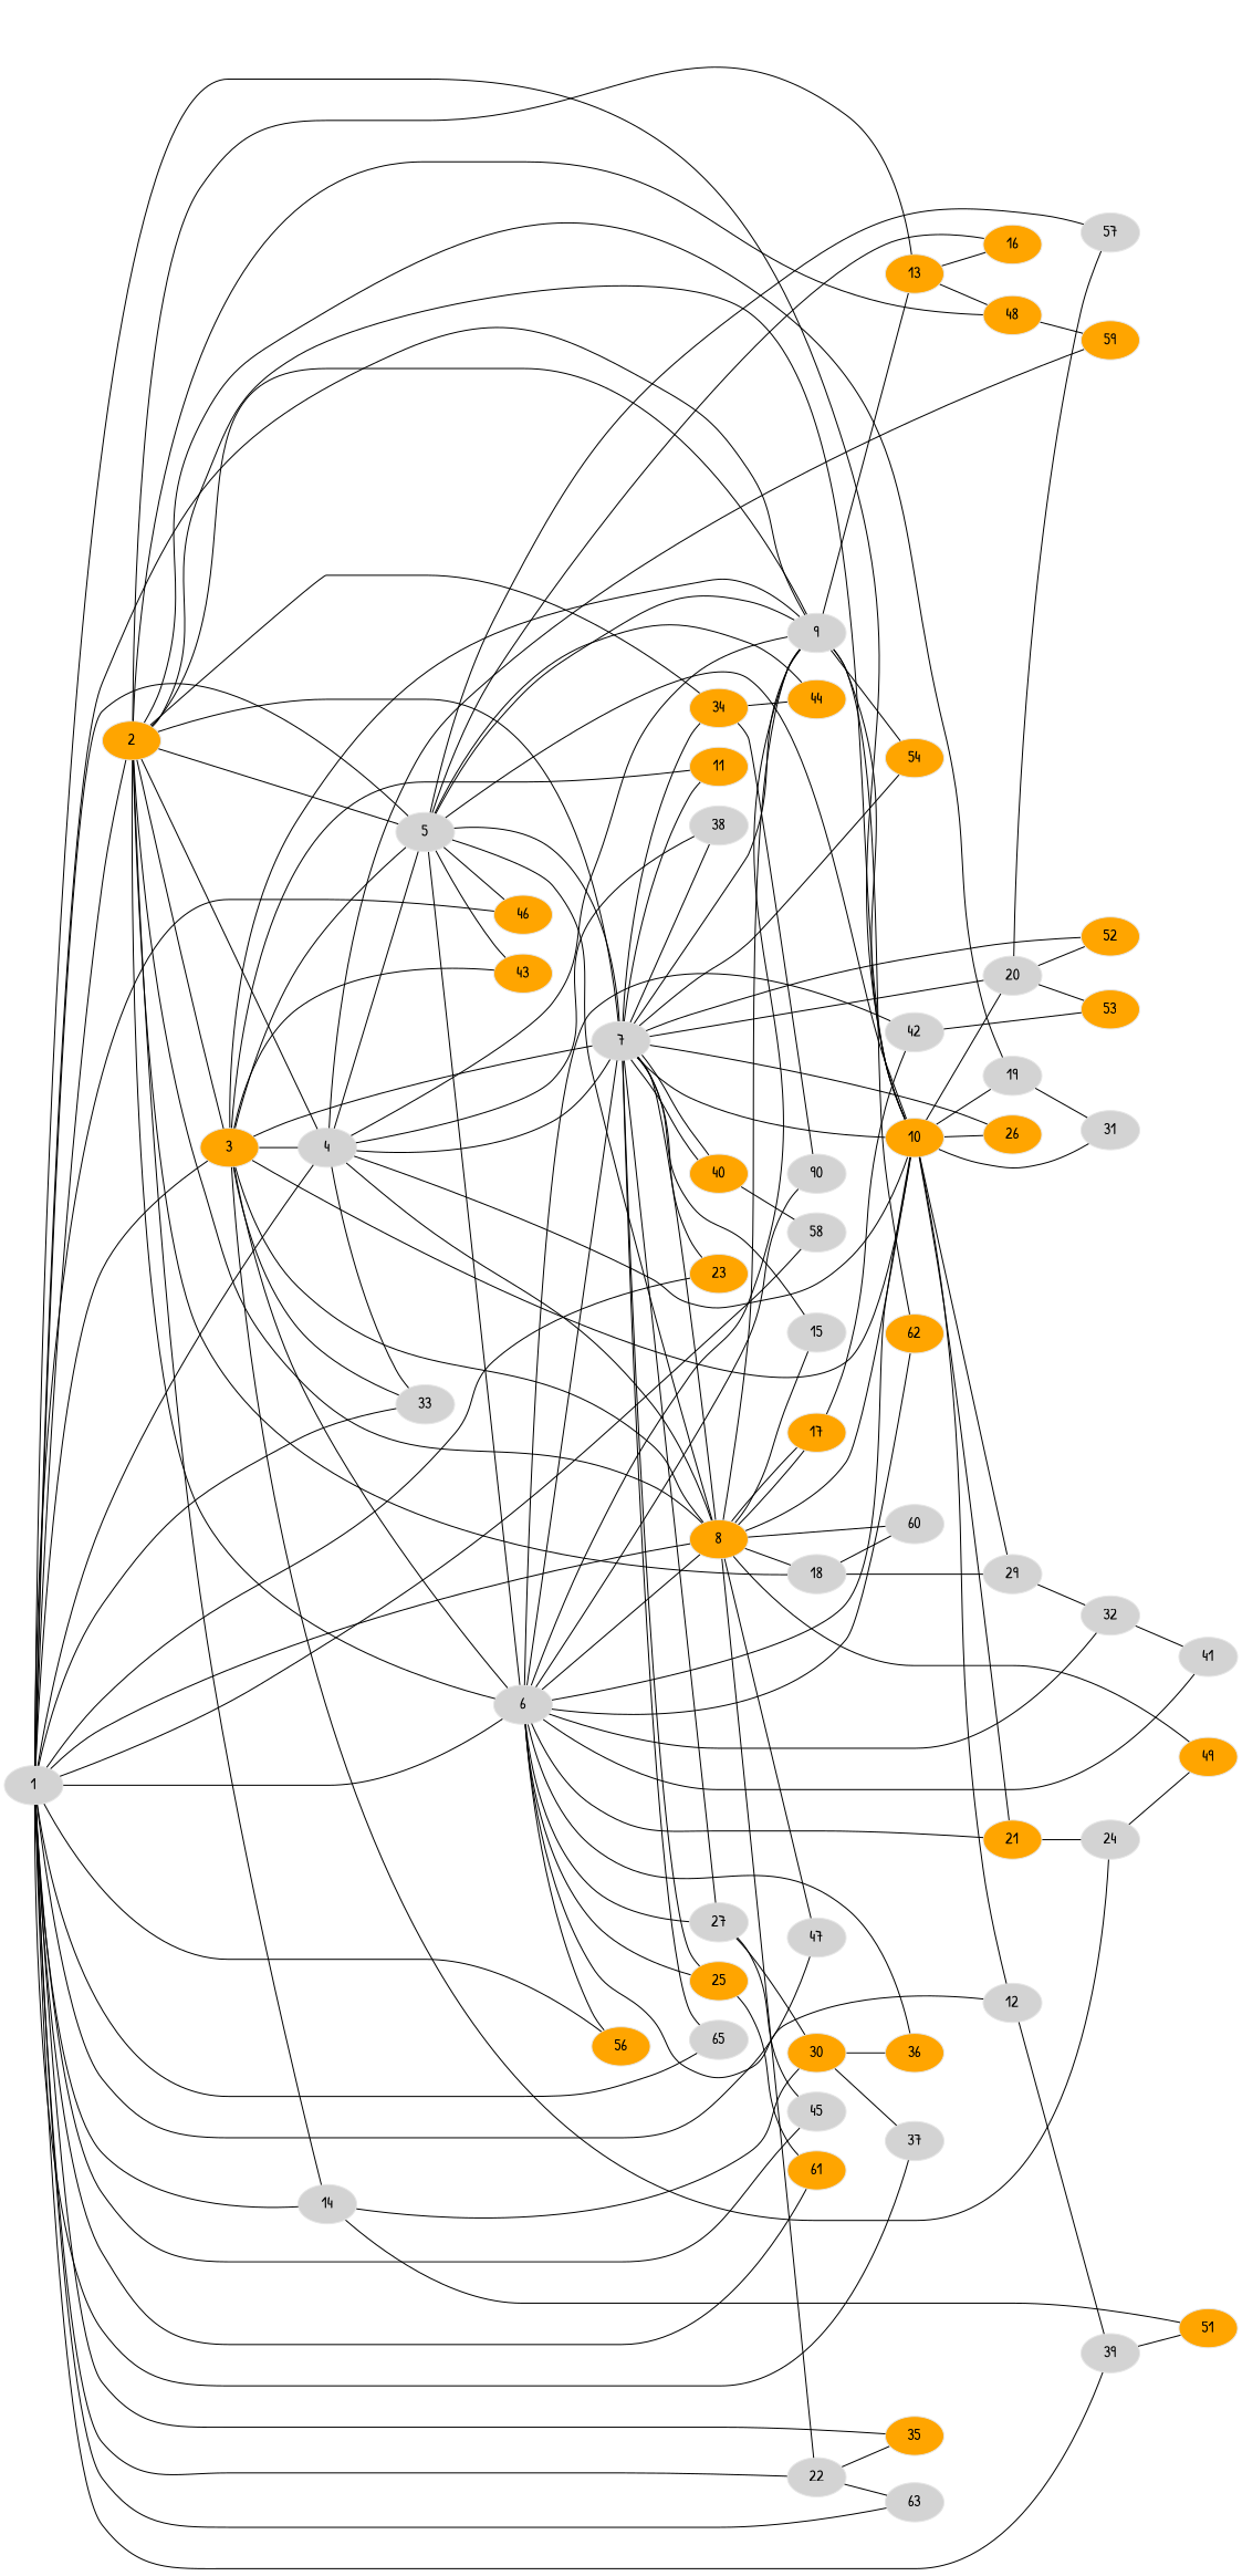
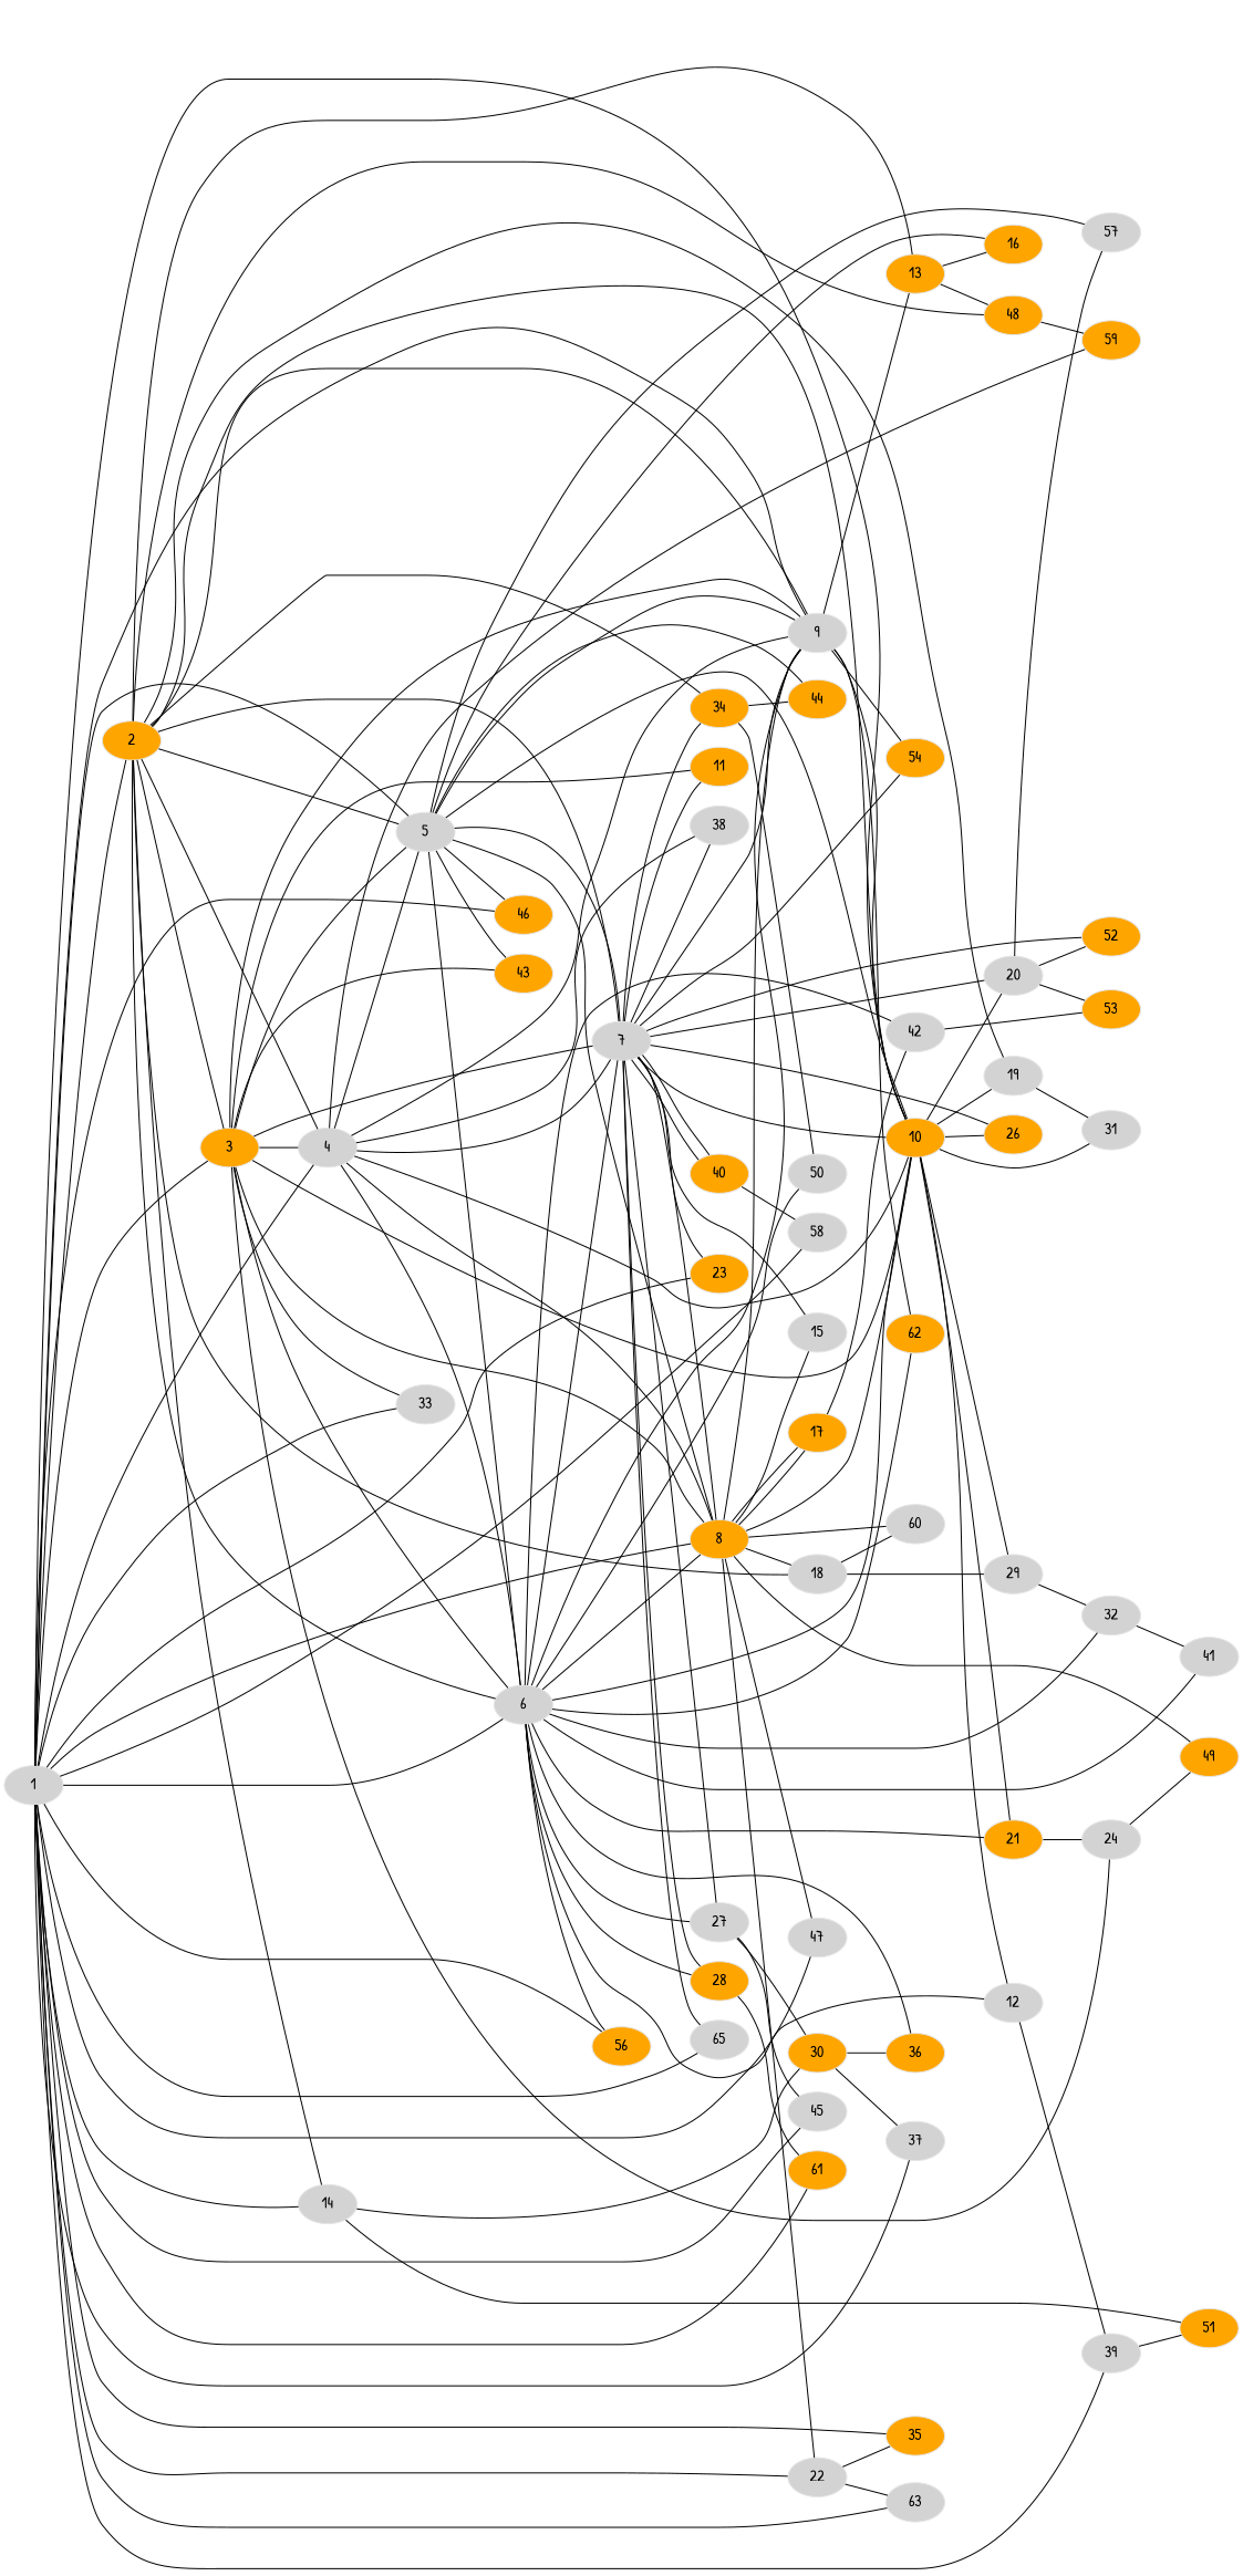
  graph {
    fontname="Patrick Hand"
    rankdir=LR
    node [color=gray90 fillcolor=lightgrey fontname="Patrick Hand" style=filled]
    edge [fontname="Patrick Hand"]
    2 [fillcolor=orange]
    1
    3 [fillcolor=orange]
    4
    5
    6
    8 [fillcolor=orange]
    9
    10 [fillcolor=orange]
    14
    22
    23 [fillcolor=orange]
    33
    35 [fillcolor=orange]
    37
    39
    45
    46 [fillcolor=orange]
    47
    n20 [label=65]
    56 [fillcolor=orange]
    58
    61 [fillcolor=orange]
    63
    7
    13 [fillcolor=orange]
    18
    19
    34 [fillcolor=orange]
    48 [fillcolor=orange]
    11 [fillcolor=orange]
    24
    43 [fillcolor=orange]
    38
    59 [fillcolor=orange]
    16 [fillcolor=orange]
    44 [fillcolor=orange]
    57
    12
    21 [fillcolor=orange]
    27
-   28 [fillcolor=orange label=25]
+   28 [fillcolor=orange]
    32
    36 [fillcolor=orange]
    41
    42
-   50 [label=90]
+   50
    62 [fillcolor=orange]
    15
    20
    26 [fillcolor=orange]
    40 [fillcolor=orange]
    52 [fillcolor=orange]
    54 [fillcolor=orange]
    17 [fillcolor=orange]
    49 [fillcolor=orange]
    60
    29
    31
    30 [fillcolor=orange]
    51 [fillcolor=orange]
    53 [fillcolor=orange]
    2 -- 3
    2 -- 4
    2 -- 5
    2 -- 6
-   2 -- 8
    2 -- 9
    2 -- 10
    2 -- 14
    2 -- 7
    2 -- 13
    2 -- 18
    2 -- 19
    2 -- 34
    2 -- 48
    1 -- 2
    1 -- 3
    1 -- 4
    1 -- 5
    1 -- 6
    1 -- 8
    1 -- 9
    1 -- 10
    1 -- 14
    1 -- 22
    1 -- 23
    1 -- 33
    1 -- 35
    1 -- 37
    1 -- 39
    1 -- 45
    1 -- 46
    1 -- 47
    1 -- n20
    1 -- 56
    1 -- 58
    1 -- 61
    1 -- 63
    3 -- 4
    3 -- 5
    3 -- 6
    3 -- 8
    3 -- 9
    3 -- 10
    3 -- 33
    3 -- 7
    3 -- 11
    3 -- 24
    3 -- 43
    4 -- 5
-   4 -- 33
+   4 -- 6
    4 -- 8
    4 -- 9
    4 -- 10
    4 -- 7
    4 -- 38
    4 -- 59
    5 -- 6
    5 -- 8
    5 -- 9
    5 -- 10
    5 -- 46
    5 -- 7
    5 -- 43
    5 -- 16
    5 -- 44
    5 -- 57
    6 -- 8
    6 -- 9
    6 -- 10
    6 -- 56
    6 -- 7
    6 -- 12
    6 -- 21
    6 -- 27
    6 -- 28
    6 -- 32
    6 -- 36
    6 -- 41
    6 -- 42
    6 -- 50
    6 -- 62
    8 -- 9
    8 -- 10
    8 -- 22
    8 -- 47
    8 -- 18
    8 -- 15
    8 -- 17
    8 -- 17
    8 -- 49
    8 -- 60
    9 -- 10
    9 -- 13
    9 -- 62
    9 -- 54
    10 -- 19
    10 -- 12
    10 -- 21
    10 -- 20
    10 -- 26
    10 -- 29
    10 -- 31
    14 -- 30
    14 -- 51
    22 -- 35
    22 -- 63
    39 -- 51
    7 -- 8
    7 -- 9
    7 -- 10
    7 -- 23
    7 -- n20
    7 -- 34
    7 -- 11
    7 -- 38
    7 -- 27
    7 -- 28
    7 -- 15
    7 -- 20
    7 -- 26
    7 -- 40
    7 -- 40
    7 -- 52
    7 -- 54
    13 -- 48
    13 -- 16
    18 -- 60
    18 -- 29
    19 -- 31
    34 -- 44
    34 -- 50
    48 -- 59
    24 -- 49
    12 -- 39
    21 -- 24
    27 -- 45
    27 -- 30
    28 -- 61
    32 -- 41
    42 -- 53
    20 -- 57
    20 -- 52
    20 -- 53
    40 -- 58
    17 -- 42
    29 -- 32
    30 -- 37
    30 -- 36
  }
